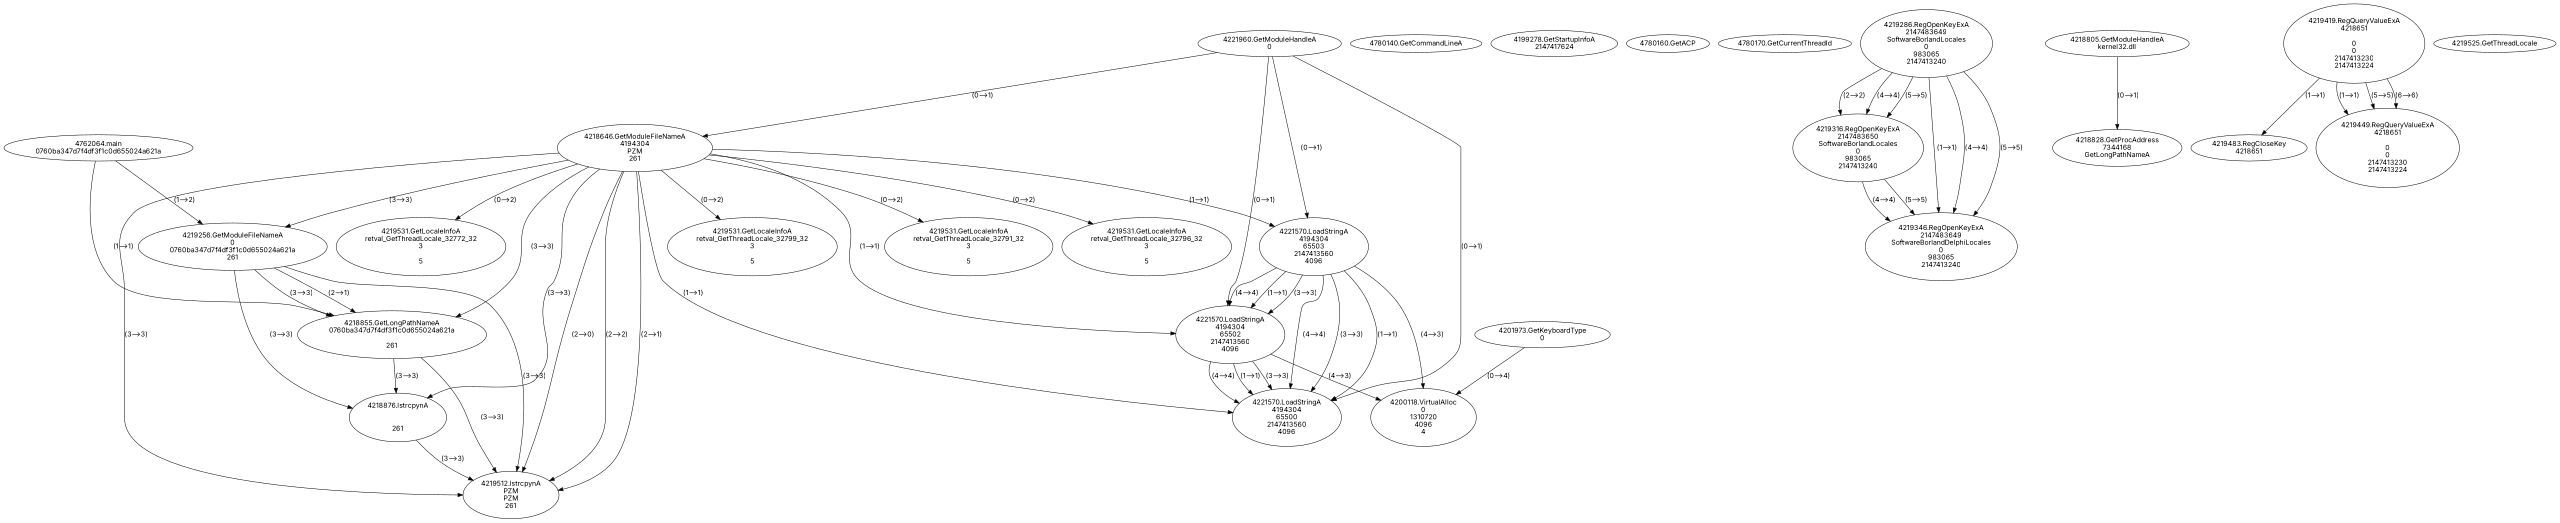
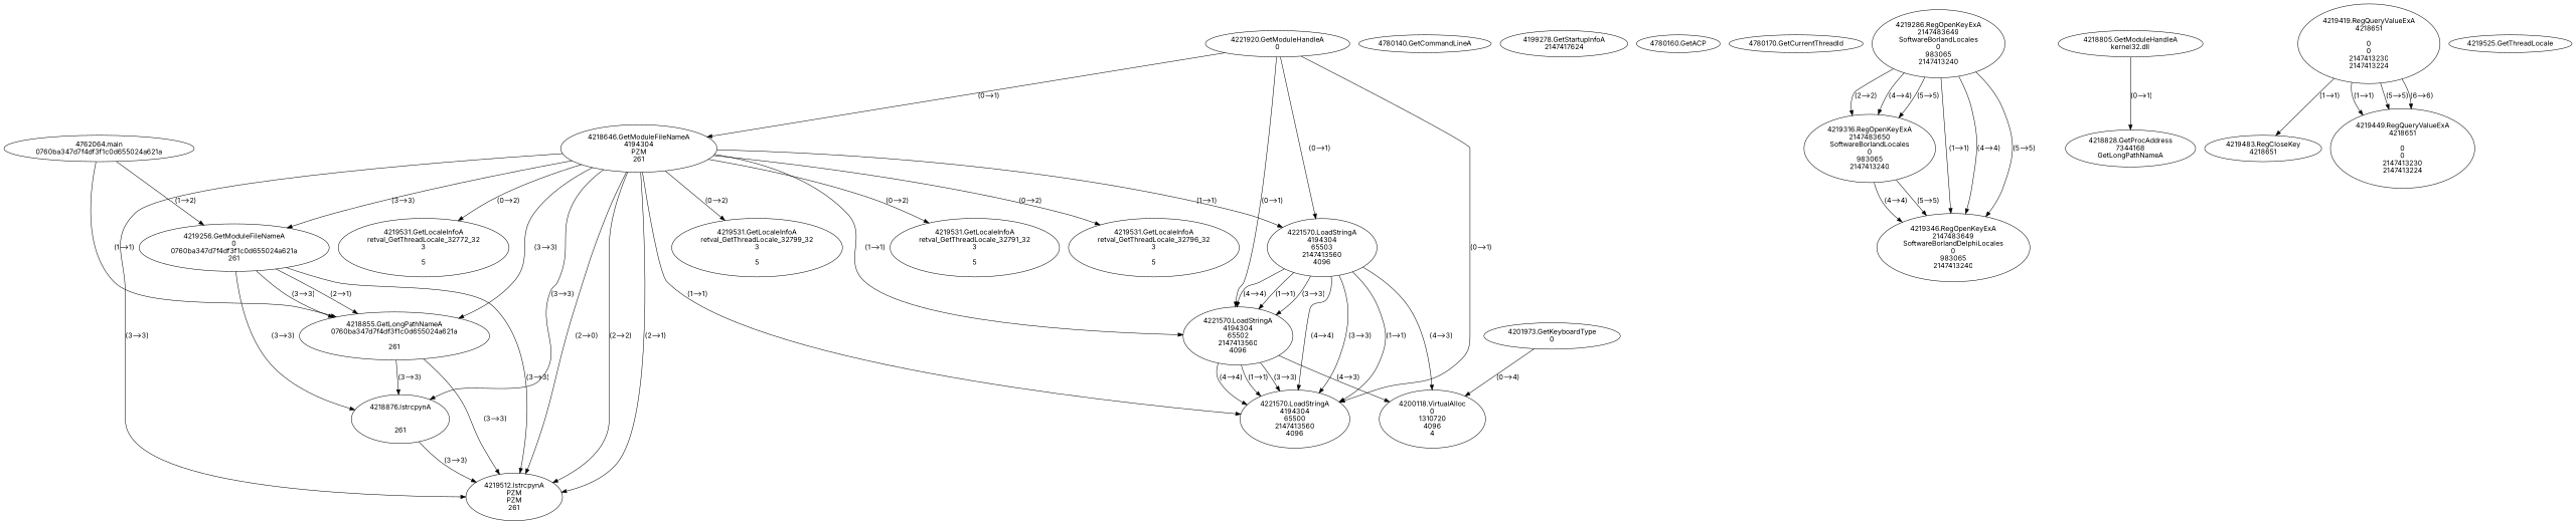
  digraph {
    fontname=Inter
    node [fontname=Inter]
    edge [fontname=Inter]
    n1 [label="4762064.main\n0760ba347d7f4df3f1c0d655024a621a"]
    n2 [label="4219256.GetModuleFileNameA\n0\n0760ba347d7f4df3f1c0d655024a621a\n261"]
    n3 [label="4218855.GetLongPathNameA\n0760ba347d7f4df3f1c0d655024a621a\n\n261"]
    n4 [label="4218876.lstrcpynA\n\n\n261"]
    n5 [label="4219512.lstrcpynA\nPZM\nPZM\n261"]
-   n6 [label="4221960.GetModuleHandleA\n0"]
+   n6 [label="4221920.GetModuleHandleA\n0"]
    n7 [label="4218646.GetModuleFileNameA\n4194304\nPZM\n261"]
    n8 [label="4221570.LoadStringA\n4194304\n65503\n2147413560\n4096"]
    n9 [label="4221570.LoadStringA\n4194304\n65502\n2147413560\n4096"]
    n10 [label="4221570.LoadStringA\n4194304\n65500\n2147413560\n4096"]
    n11 [label="4219531.GetLocaleInfoA\nretval_GetThreadLocale_32799_32\n3\n\n5"]
    n12 [label="4219531.GetLocaleInfoA\nretval_GetThreadLocale_32791_32\n3\n\n5"]
    n13 [label="4219531.GetLocaleInfoA\nretval_GetThreadLocale_32796_32\n3\n\n5"]
    n14 [label="4219531.GetLocaleInfoA\nretval_GetThreadLocale_32772_32\n3\n\n5"]
    n15 [label="4200118.VirtualAlloc\n0\n1310720\n4096\n4"]
    n16 [label="4201973.GetKeyboardType\n0"]
    n17 [label="4780140.GetCommandLineA\n"]
    n18 [label="4199278.GetStartupInfoA\n2147417624"]
    n19 [label="4780160.GetACP\n"]
    n20 [label="4780170.GetCurrentThreadId\n"]
    n21 [label="4219286.RegOpenKeyExA\n2147483649\nSoftware\Borland\Locales\n0\n983065\n2147413240"]
    n22 [label="4219316.RegOpenKeyExA\n2147483650\nSoftware\Borland\Locales\n0\n983065\n2147413240"]
    n23 [label="4219346.RegOpenKeyExA\n2147483649\nSoftware\Borland\Delphi\Locales\n0\n983065\n2147413240"]
    n24 [label="4218805.GetModuleHandleA\nkernel32.dll"]
    n25 [label="4218828.GetProcAddress\n7344168\nGetLongPathNameA"]
    n26 [label="4219419.RegQueryValueExA\n4218651\n\n0\n0\n2147413230\n2147413224"]
    n27 [label="4219483.RegCloseKey\n4218651"]
    n28 [label="4219449.RegQueryValueExA\n4218651\n\n0\n0\n2147413230\n2147413224"]
    n29 [label="4219525.GetThreadLocale\n"]
    n1 -> n2 [label="(1-->2)"]
    n1 -> n3 [label="(1-->1)"]
    n2 -> n3 [label="(2-->1)"]
    n2 -> n3 [label="(3-->3)"]
    n2 -> n4 [label="(3-->3)"]
    n2 -> n5 [label="(3-->3)"]
    n3 -> n4 [label="(3-->3)"]
    n3 -> n5 [label="(3-->3)"]
    n4 -> n5 [label="(3-->3)"]
    n6 -> n7 [label="(0-->1)"]
    n6 -> n8 [label="(0-->1)"]
    n6 -> n9 [label="(0-->1)"]
    n6 -> n10 [label="(0-->1)"]
    n7 -> n2 [label="(3-->3)"]
    n7 -> n3 [label="(3-->3)"]
    n7 -> n4 [label="(3-->3)"]
    n7 -> n5 [label="(2-->1)"]
    n7 -> n5 [label="(2-->2)"]
    n7 -> n5 [label="(3-->3)"]
    n7 -> n5 [label="(2-->0)"]
    n7 -> n8 [label="(1-->1)"]
    n7 -> n9 [label="(1-->1)"]
    n7 -> n10 [label="(1-->1)"]
    n7 -> n11 [label="(0-->2)"]
    n7 -> n12 [label="(0-->2)"]
    n7 -> n13 [label="(0-->2)"]
    n7 -> n14 [label="(0-->2)"]
    n8 -> n9 [label="(1-->1)"]
    n8 -> n9 [label="(3-->3)"]
    n8 -> n9 [label="(4-->4)"]
    n8 -> n10 [label="(1-->1)"]
    n8 -> n10 [label="(3-->3)"]
    n8 -> n10 [label="(4-->4)"]
    n8 -> n15 [label="(4-->3)"]
    n9 -> n10 [label="(1-->1)"]
    n9 -> n10 [label="(3-->3)"]
    n9 -> n10 [label="(4-->4)"]
    n9 -> n15 [label="(4-->3)"]
    n16 -> n15 [label="(0-->4)"]
    n21 -> n22 [label="(2-->2)"]
    n21 -> n22 [label="(4-->4)"]
    n21 -> n22 [label="(5-->5)"]
    n21 -> n23 [label="(1-->1)"]
    n21 -> n23 [label="(4-->4)"]
    n21 -> n23 [label="(5-->5)"]
    n22 -> n23 [label="(4-->4)"]
    n22 -> n23 [label="(5-->5)"]
    n24 -> n25 [label="(0-->1)"]
    n26 -> n27 [label="(1-->1)"]
    n26 -> n28 [label="(1-->1)"]
    n26 -> n28 [label="(5-->5)"]
    n26 -> n28 [label="(6-->6)"]
  }
